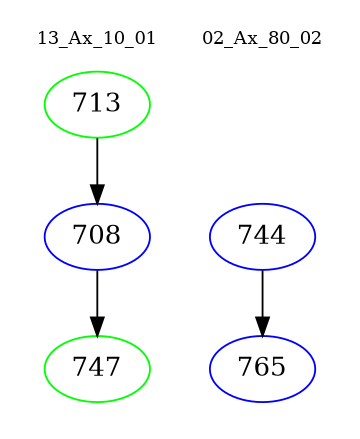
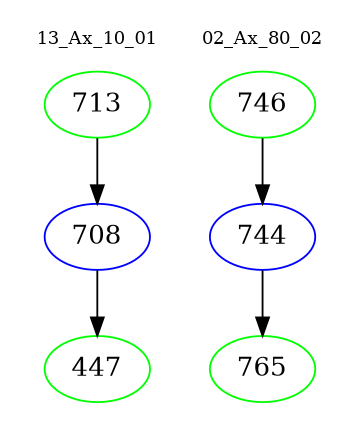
  digraph {
    node [color=green]
    edge [color=black]
    n1 [label=713]
    n2 [color=blue label=708]
-   n3 [label=747]
+   n3 [label=447]
+   n4 [label=746]
    n5 [color=blue label=744]
-   n6 [color=blue label=765]
+   n6 [label=765]
    subgraph cluster_1 {
      color=white
      fontsize=10
      label="13_Ax_10_01"
      n1
      n2
      n3
    }
    subgraph cluster_2 {
      color=white
      fontsize=10
      label="02_Ax_80_02"
+     n4
      n5
      n6
    }
    n1 -> n2
    n2 -> n3
+   n4 -> n5
    n5 -> n6
  }
